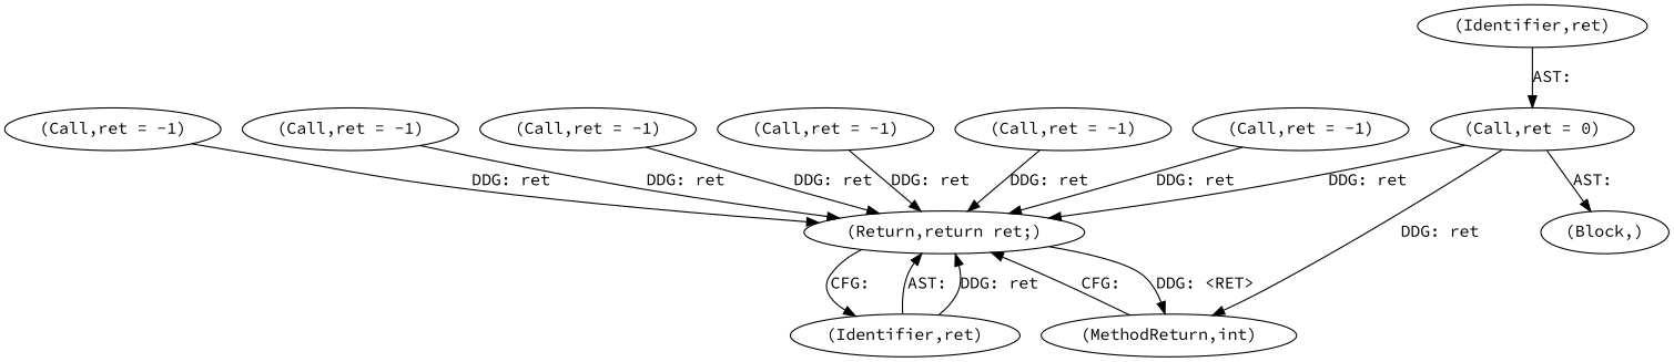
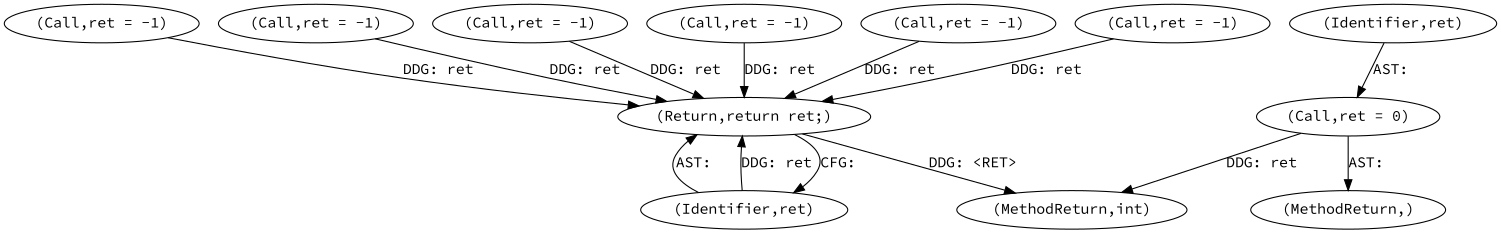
  digraph {
    fontname="Source Code Pro"
    node [fontname="Source Code Pro"]
    edge [fontname="Source Code Pro"]
    n1 [label="(Call,ret = 0)"]
    n2 [label="(Return,return ret;)"]
    n3 [label="(MethodReturn,int)"]
-   n4 [label="(Block,)"]
+   n4 [label="(MethodReturn,)"]
    n5 [label="(Identifier,ret)"]
    n6 [label="(Call,ret = -1)"]
    n7 [label="(Identifier,ret)"]
    n8 [label="(Call,ret = -1)"]
    n9 [label="(Call,ret = -1)"]
    n10 [label="(Call,ret = -1)"]
    n11 [label="(Call,ret = -1)"]
    n12 [label="(Call,ret = -1)"]
-   n1 -> n2 [label="DDG: ret"]
    n1 -> n3 [label="DDG: ret"]
    n1 -> n4 [label="AST: "]
    n2 -> n3 [label="DDG: <RET>"]
    n2 -> n5 [label="CFG: "]
-   n3 -> n2 [label="CFG: "]
    n5 -> n2 [label="AST: "]
    n5 -> n2 [label="DDG: ret"]
    n6 -> n2 [label="DDG: ret"]
    n7 -> n1 [label="AST: "]
    n8 -> n2 [label="DDG: ret"]
    n9 -> n2 [label="DDG: ret"]
    n10 -> n2 [label="DDG: ret"]
    n11 -> n2 [label="DDG: ret"]
    n12 -> n2 [label="DDG: ret"]
  }
